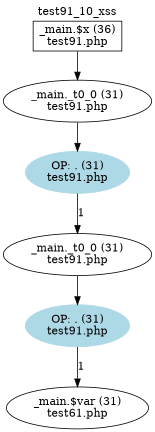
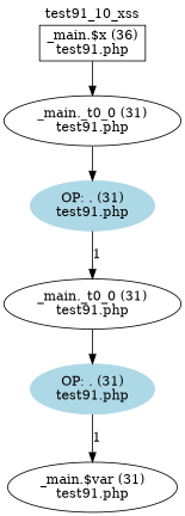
  digraph {
    label=test91_10_xss
    labelloc=t
    node [shape=ellipse]
    n1 [label="_main.$x (36)\ntest91.php" shape=box]
    n2 [label="_main._t0_0 (31)\ntest91.php"]
    n3 [color=lightblue label="OP: . (31)\ntest91.php" style=filled]
    n4 [label="_main._t0_0 (31)\ntest91.php"]
    n5 [color=lightblue label="OP: . (31)\ntest91.php" style=filled]
-   n6 [label="_main.$var (31)\ntest61.php"]
+   n6 [label="_main.$var (31)\ntest91.php"]
    n1 -> n2
    n2 -> n3
    n3 -> n4 [label=1]
    n4 -> n5
    n5 -> n6 [label=1]
  }
